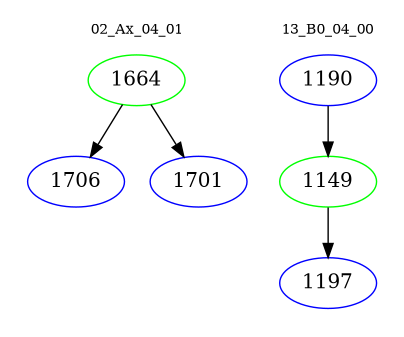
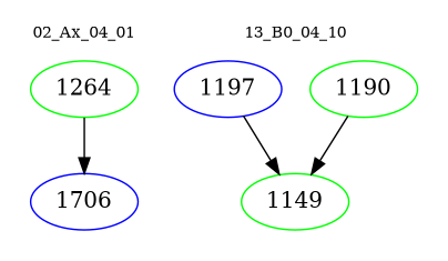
  digraph {
    node [color=blue]
    edge [color=black]
    n1 [label=1706]
-   n2 [color=green label=1664]
-   n3 [label=1701]
-   n4 [label=1190]
+   n2 [color=green label=1264]
+   n4 [color=green label=1190]
    n5 [color=green label=1149]
    n6 [label=1197]
    subgraph cluster_1 {
      color=white
      fontsize=10
      label="02_Ax_04_01"
      n1
      n2
-     n3
    }
    subgraph cluster_2 {
      color=white
      fontsize=10
-     label="13_B0_04_00"
+     label="13_B0_04_10"
      n4
      n5
      n6
    }
    n2 -> n1
-   n2 -> n3
    n4 -> n5
-   n5 -> n6
+   n6 -> n5
  }
